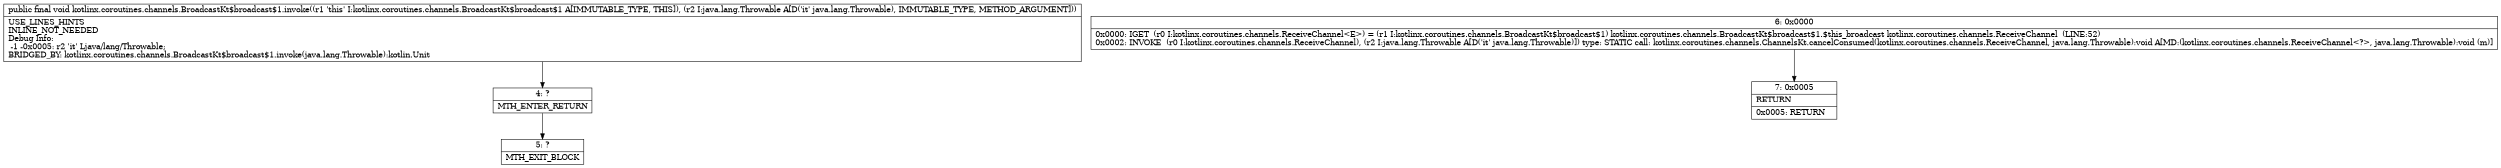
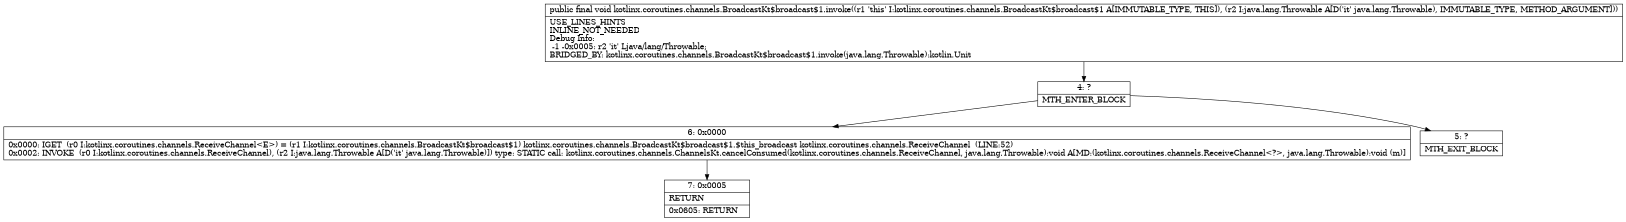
  digraph {
    node [shape=record]
-   n1 [label="{4\:\ ?|MTH_ENTER_RETURN\l}"]
+   n1 [label="{4\:\ ?|MTH_ENTER_BLOCK\l}"]
    n2 [label="{6\:\ 0x0000|0x0000: IGET  (r0 I:kotlinx.coroutines.channels.ReceiveChannel\<E\>) = (r1 I:kotlinx.coroutines.channels.BroadcastKt$broadcast$1) kotlinx.coroutines.channels.BroadcastKt$broadcast$1.$this_broadcast kotlinx.coroutines.channels.ReceiveChannel  (LINE:52)\l0x0002: INVOKE  (r0 I:kotlinx.coroutines.channels.ReceiveChannel), (r2 I:java.lang.Throwable A[D('it' java.lang.Throwable)]) type: STATIC call: kotlinx.coroutines.channels.ChannelsKt.cancelConsumed(kotlinx.coroutines.channels.ReceiveChannel, java.lang.Throwable):void A[MD:(kotlinx.coroutines.channels.ReceiveChannel\<?\>, java.lang.Throwable):void (m)]\l}"]
    n3 [label="{5\:\ ?|MTH_EXIT_BLOCK\l}"]
-   n4 [label="{7\:\ 0x0005|RETURN\l|0x0005: RETURN   \l}"]
+   n4 [label="{7\:\ 0x0005|RETURN\l|0x0605: RETURN   \l}"]
    n5 [label="{public final void kotlinx.coroutines.channels.BroadcastKt$broadcast$1.invoke((r1 'this' I:kotlinx.coroutines.channels.BroadcastKt$broadcast$1 A[IMMUTABLE_TYPE, THIS]), (r2 I:java.lang.Throwable A[D('it' java.lang.Throwable), IMMUTABLE_TYPE, METHOD_ARGUMENT]))  | USE_LINES_HINTS\lINLINE_NOT_NEEDED\lDebug Info:\l  \-1 \-0x0005: r2 'it' Ljava\/lang\/Throwable;\lBRIDGED_BY: kotlinx.coroutines.channels.BroadcastKt$broadcast$1.invoke(java.lang.Throwable):kotlin.Unit\l}"]
+   n1 -> n2
    n1 -> n3
    n2 -> n4
    n5 -> n1
  }
